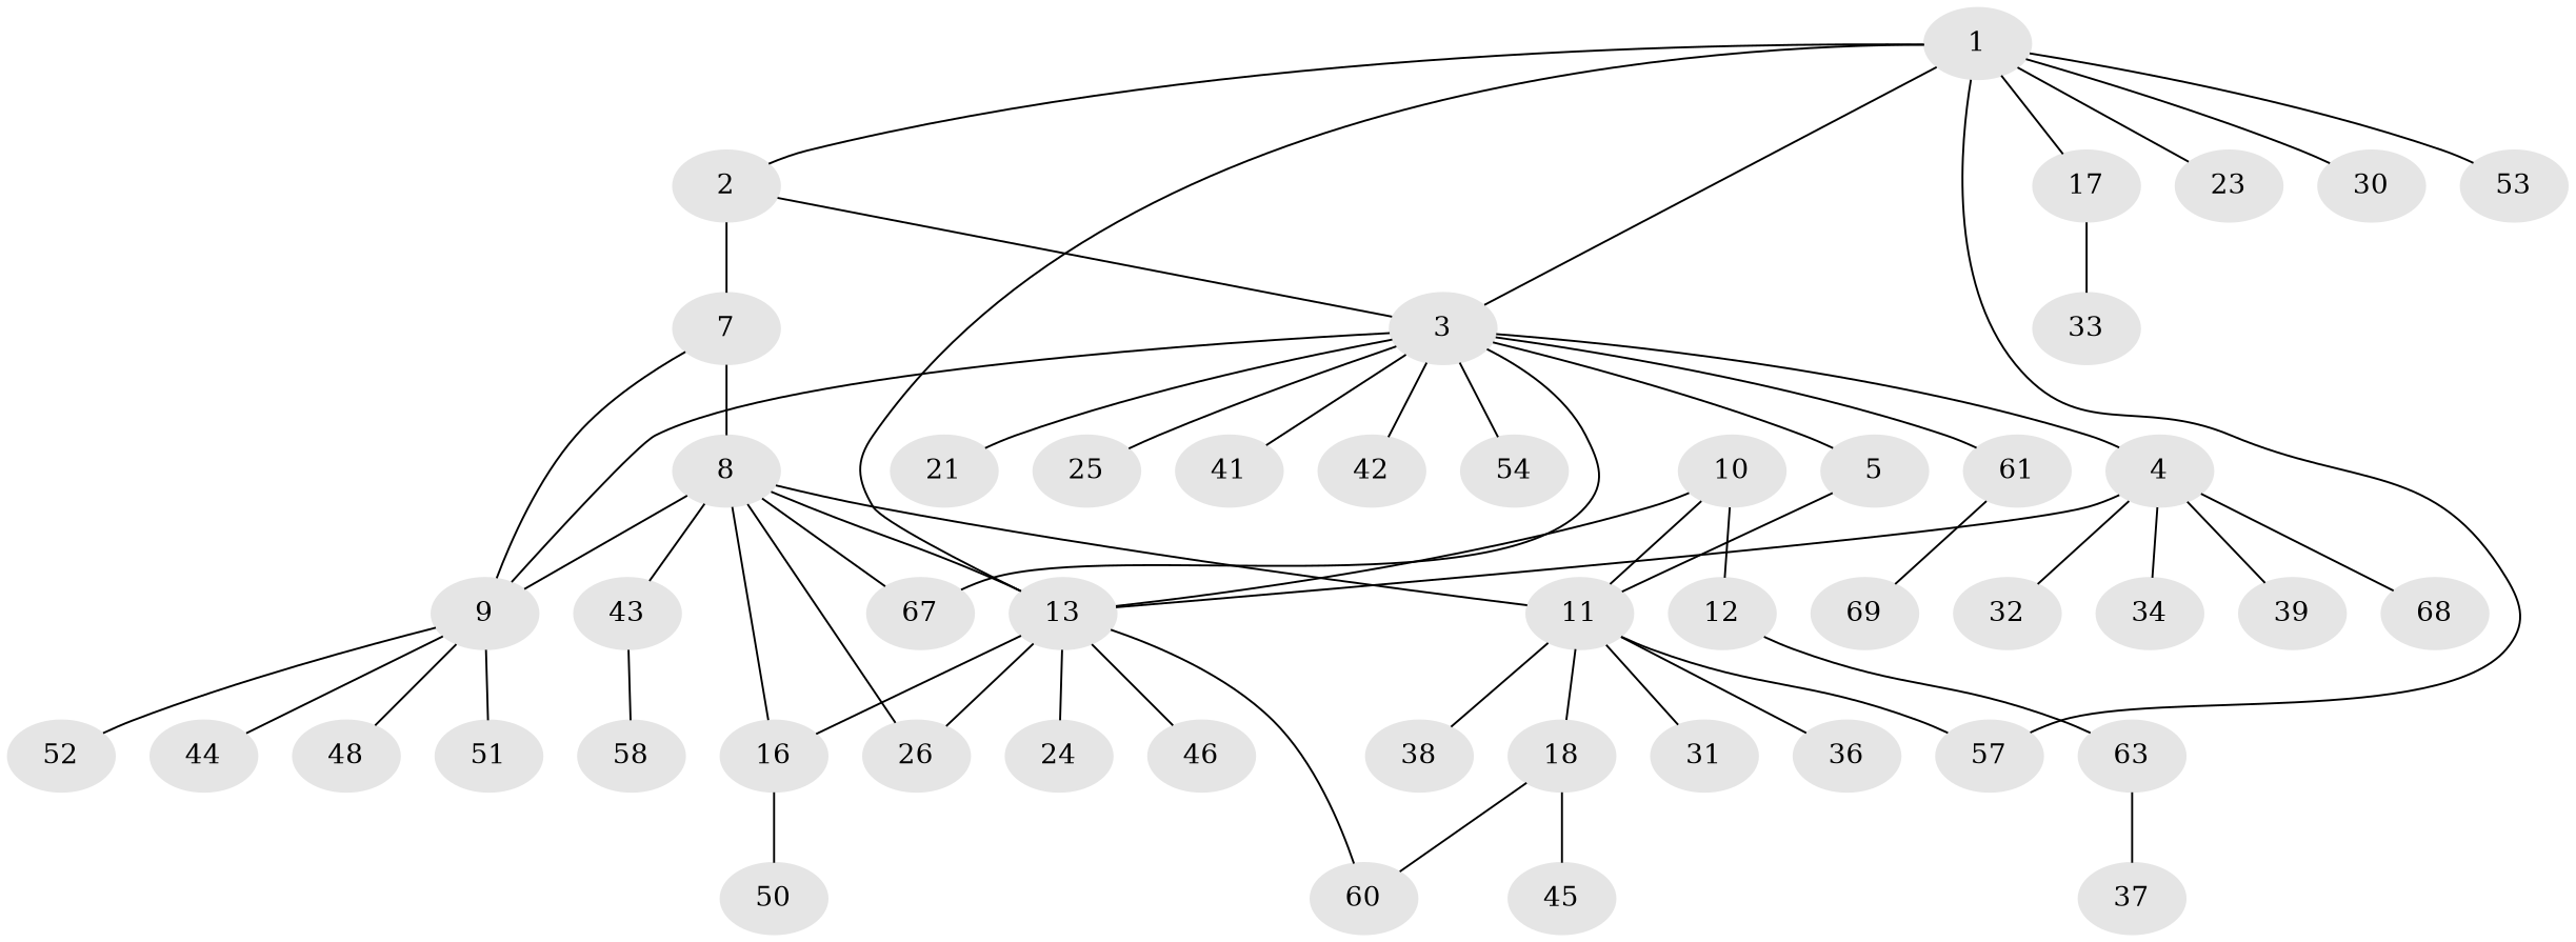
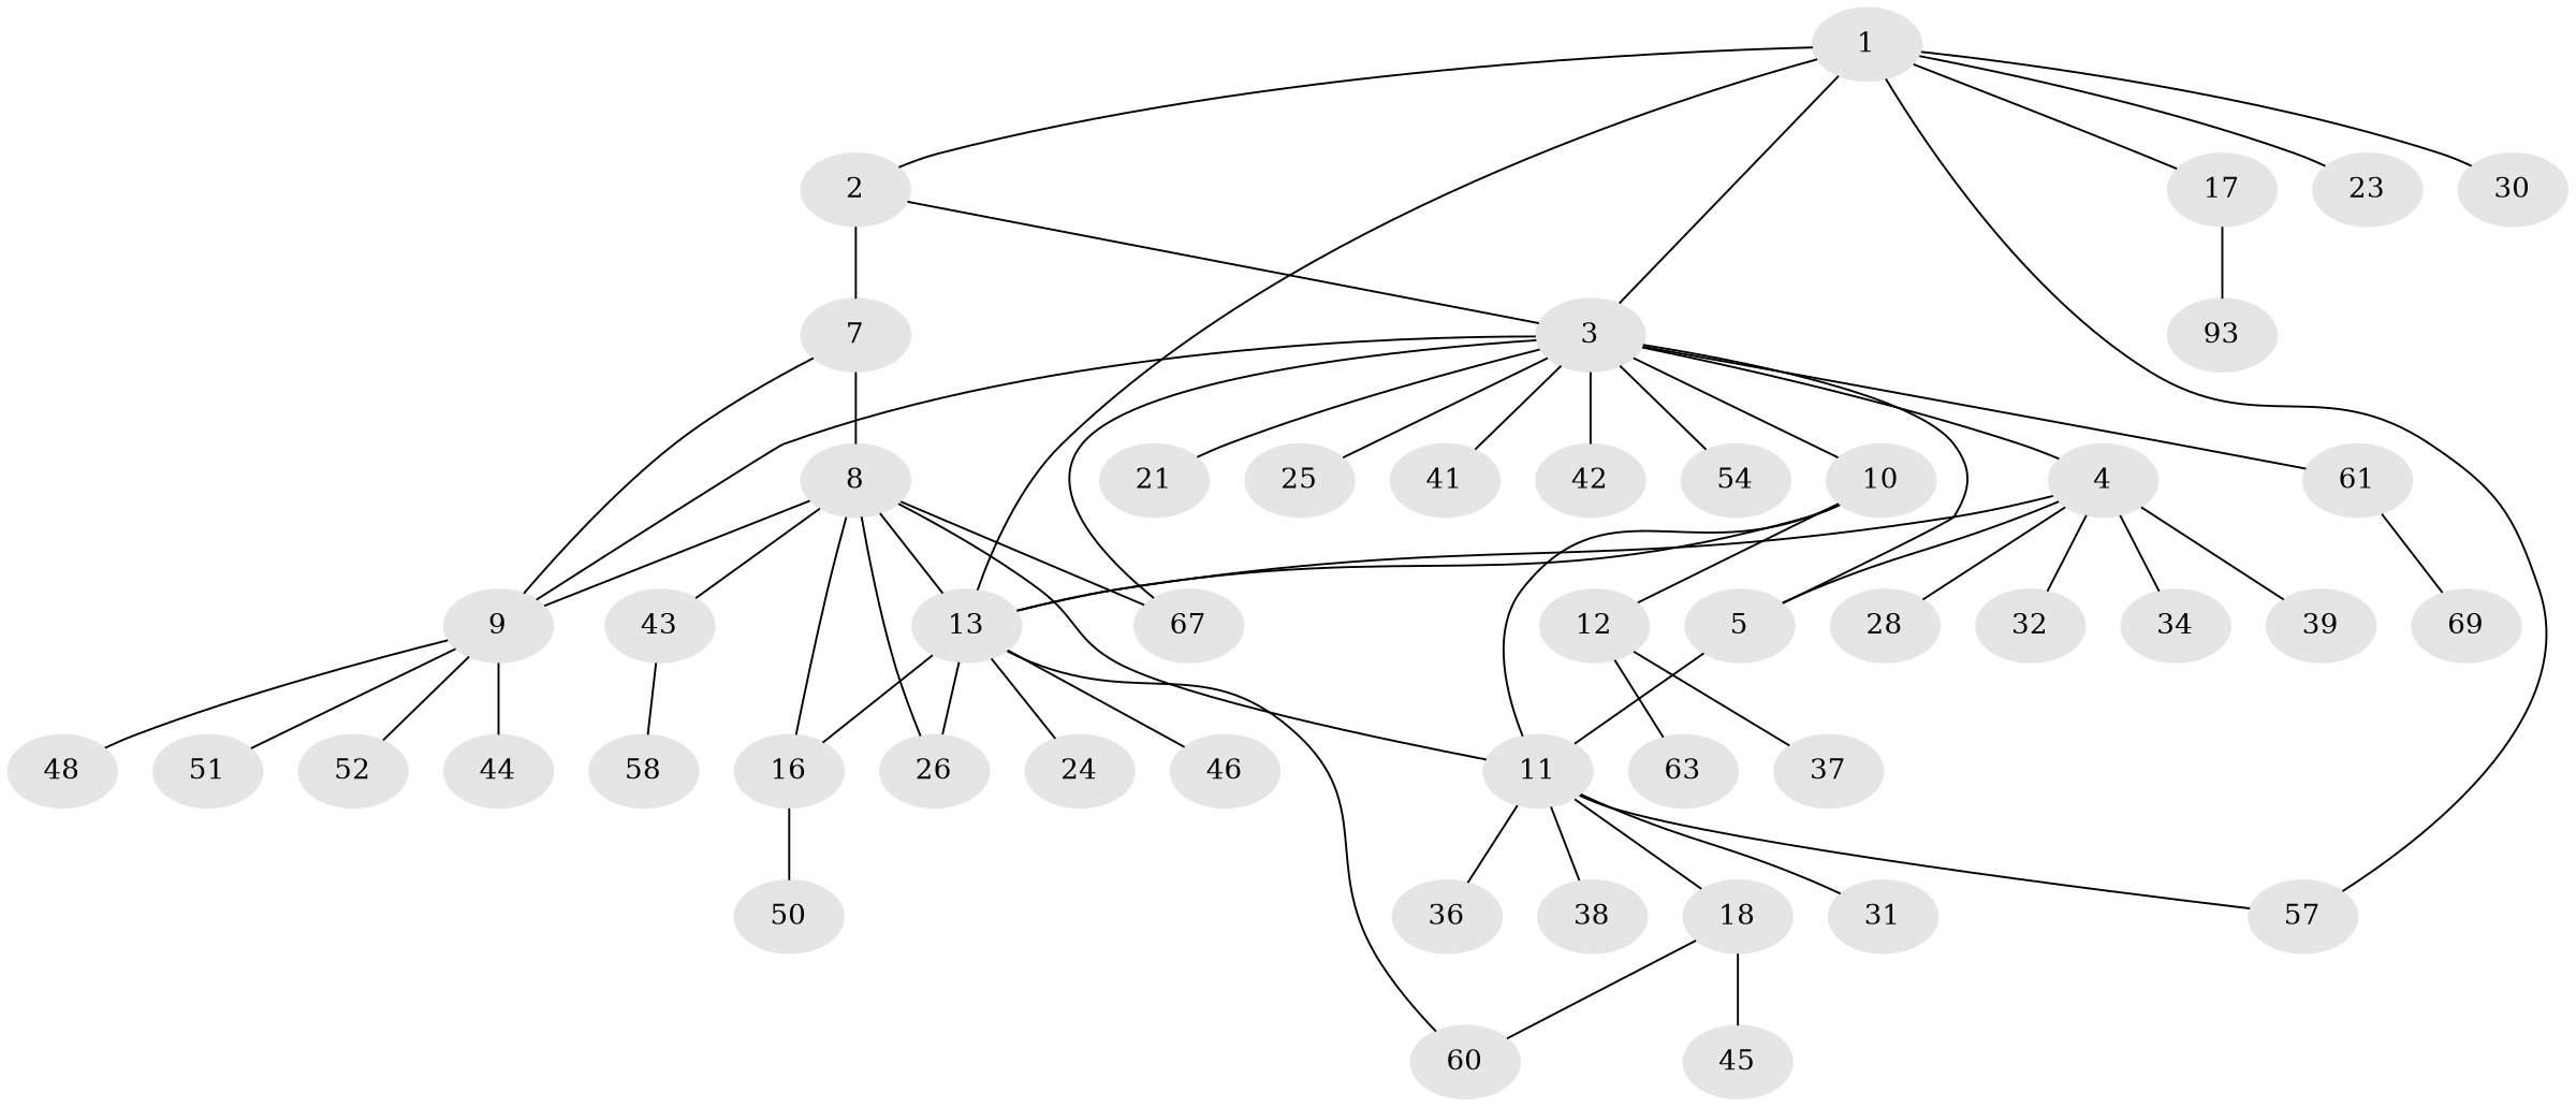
  graph {
    node [color=gray90 style=filled]
    1 [super="+14"]
    2 [super="+35"]
    3 [super="+5"]
    13 [super="+15"]
    17 [super="+62"]
    23
    30
-   53
    57
    7
    4 [super="+19"]
    n12 [label=5]
    9 [super="+27"]
    10
    21 [super="+29"]
    25 [super="+56"]
    41
    42
    54 [super="+65"]
    61
    67
    16 [super="+20"]
    26 [super="+49"]
    24
    46
    60
-   33
+   33 [label=93]
    8 [super="+48"]
-   28 [super="+59" label=68]
+   28 [super="+59"]
    32 [super="+40"]
    34
    39
    11 [super="+55"]
    44 [super="+68"]
    n35 [label=48]
    51
    52
    12 [super="+22"]
    69
    18 [super="+66"]
    31
    36
    38
    43
    50
    58
    37 [super="+64"]
    63
    45
    1 -- 2
    1 -- 3
    1 -- 13 [weight=2]
    1 -- 17
    1 -- 23
    1 -- 30
-   1 -- 53
    1 -- 57
    2 -- 3
    2 -- 7
    3 -- 4
    3 -- n12
    3 -- 9
+   3 -- 10
    3 -- 21
    3 -- 25
    3 -- 41
    3 -- 42
    3 -- 54
    3 -- 61
    3 -- 67
    13 -- 16 [weight=2]
    13 -- 26
    13 -- 24
    13 -- 46
    13 -- 60
    17 -- 33
    7 -- 9
    7 -- 8
    4 -- 13
+   4 -- n12
    4 -- 28
    4 -- 32
    4 -- 34
    4 -- 39
    n12 -- 11
    9 -- 44
    9 -- n35
    9 -- 51
    9 -- 52
    10 -- 13
    10 -- 11
    10 -- 12
    61 -- 69
    16 -- 50
    8 -- 13
    8 -- 9
    8 -- 67
    8 -- 16
    8 -- 26
    8 -- 11
    8 -- 43
    11 -- 57
    11 -- 18
    11 -- 31
    11 -- 36
    11 -- 38
-   63 -- 37
+   12 -- 37
    12 -- 63
    18 -- 60
    18 -- 45
    43 -- 58
  }
